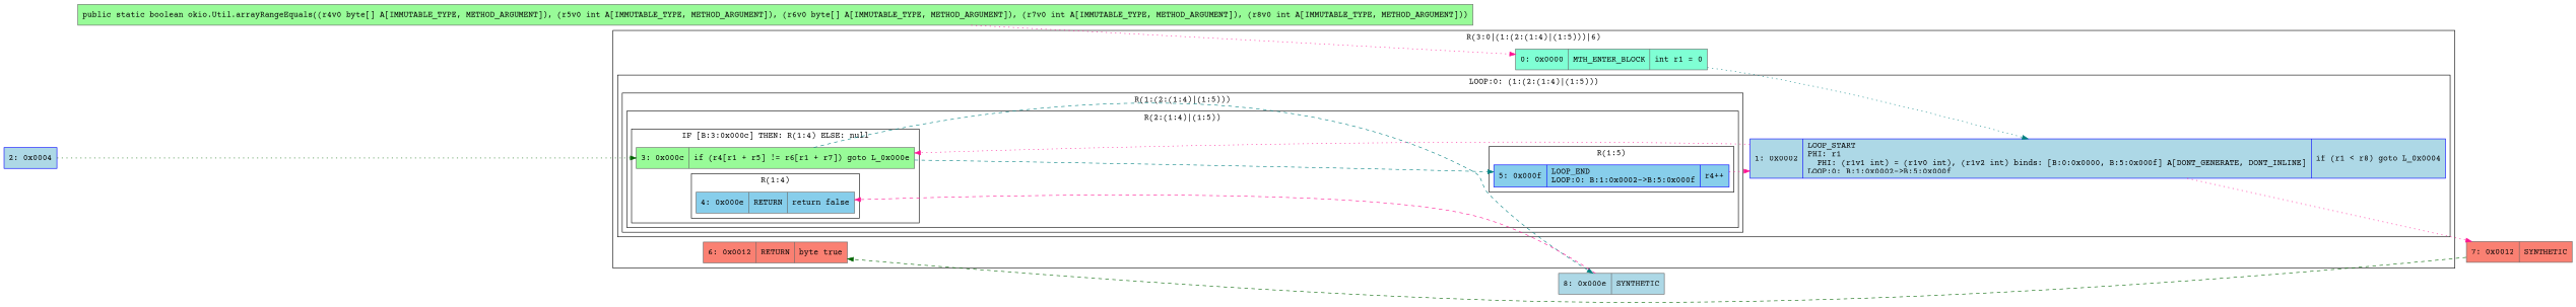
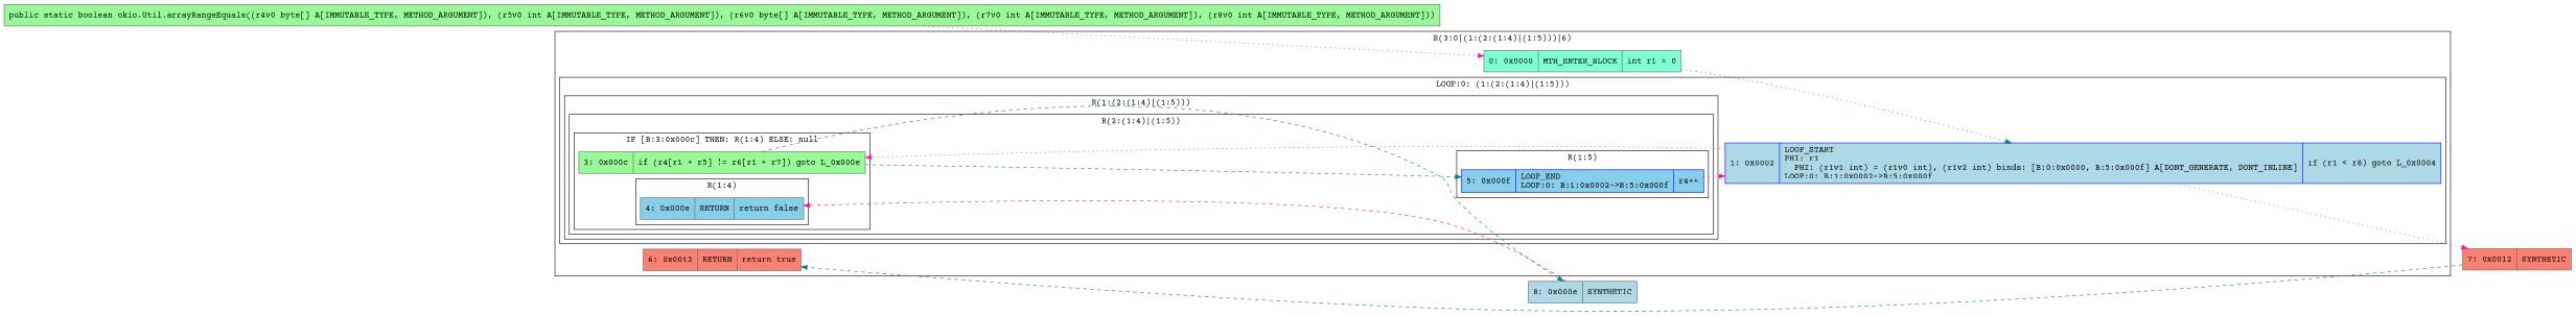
  digraph {
    fontname="Courier Prime"
    rankdir=LR
    node [color=gray40 fillcolor=lightblue fontname="Courier Prime" shape=record style=filled]
    edge [color=deeppink fontname="Courier Prime" style=dotted]
    n1 [fillcolor=skyblue label="{4\:\ 0x000e|RETURN\l|return false\l}"]
    n2 [fillcolor=palegreen label="{3\:\ 0x000c|if (r4[r1 + r5] != r6[r1 + r7]) goto L_0x000e\l}"]
    n3 [color=blue fillcolor=skyblue label="{5\:\ 0x000f|LOOP_END\lLOOP:0: B:1:0x0002\-\>B:5:0x000f\l|r4++\l}"]
    n4 [color=blue label="{1\:\ 0x0002|LOOP_START\lPHI: r1 \l  PHI: (r1v1 int) = (r1v0 int), (r1v2 int) binds: [B:0:0x0000, B:5:0x000f] A[DONT_GENERATE, DONT_INLINE]\lLOOP:0: B:1:0x0002\-\>B:5:0x000f\l|if (r1 \< r8) goto L_0x0004\l}"]
    n5 [fillcolor=aquamarine label="{0\:\ 0x0000|MTH_ENTER_BLOCK\l|int r1 = 0\l}"]
-   n6 [fillcolor=salmon label="{6\:\ 0x0012|RETURN\l|byte true\l}"]
+   n6 [fillcolor=salmon label="{6\:\ 0x0012|RETURN\l|return true\l}"]
    n7 [label="{8\:\ 0x000e|SYNTHETIC\l}"]
    n8 [fillcolor=salmon label="{7\:\ 0x0012|SYNTHETIC\l}"]
-   n9 [color=blue label="{2\:\ 0x0004}"]
    n10 [fillcolor=palegreen label="{public static boolean okio.Util.arrayRangeEquals((r4v0 byte[] A[IMMUTABLE_TYPE, METHOD_ARGUMENT]), (r5v0 int A[IMMUTABLE_TYPE, METHOD_ARGUMENT]), (r6v0 byte[] A[IMMUTABLE_TYPE, METHOD_ARGUMENT]), (r7v0 int A[IMMUTABLE_TYPE, METHOD_ARGUMENT]), (r8v0 int A[IMMUTABLE_TYPE, METHOD_ARGUMENT])) }"]
    subgraph cluster_1 {
      label="R(3:0|(1:(2:(1:4)|(1:5)))|6)"
      n5
      n6
      subgraph cluster_2 {
        label="LOOP:0: (1:(2:(1:4)|(1:5)))"
        n4
        subgraph cluster_3 {
          label="R(1:(2:(1:4)|(1:5)))"
          subgraph cluster_4 {
            label="R(2:(1:4)|(1:5))"
            subgraph cluster_5 {
              label="IF [B:3:0x000c] THEN: R(1:4) ELSE: null"
              n2
              subgraph cluster_6 {
                label="R(1:4)"
                n1
              }
            }
            subgraph cluster_7 {
              label="R(1:5)"
              n3
            }
          }
        }
      }
    }
    n2 -> n3 [color=teal style=dashed]
    n2 -> n7 [color=teal style=dashed]
    n3 -> n4
    n4 -> n2
    n4 -> n8
    n5 -> n4 [color=teal]
    n7 -> n1 [style=dashed]
-   n8 -> n6 [color=darkgreen style=dashed]
-   n9 -> n2 [color=darkgreen]
+   n8 -> n6 [color=teal style=dashed]
    n10 -> n5
  }
